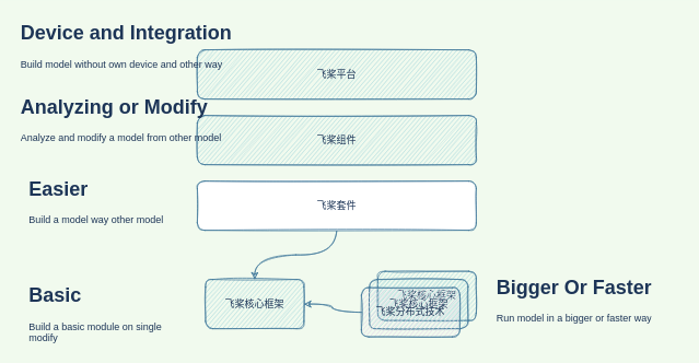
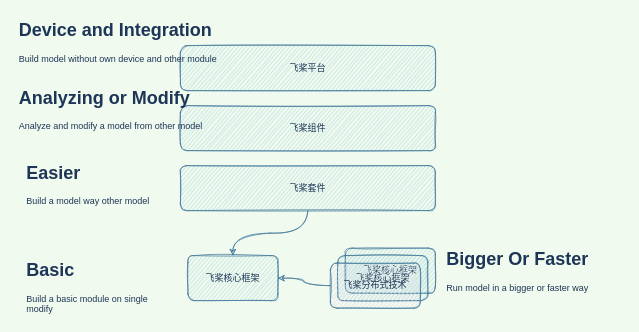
  <mxCell id="0" />
  <mxCell id="1" parent="0" />
  <mxCell id="2" value="飞桨核心框架" style="rounded=1;whiteSpace=wrap;html=1;fillColor=#A8DADC;strokeColor=#457B9D;fontColor=#1D3557;sketch=1;" vertex="1" parent="1"><mxGeometry x="250" y="340" width="120" height="60" as="geometry" /></mxCell>
  <mxCell id="3" value="&lt;h1&gt;Basic&lt;/h1&gt;&lt;p&gt;Build a basic module on single modify&lt;/p&gt;" style="text;html=1;strokeColor=none;fillColor=none;spacing=5;spacingTop=-20;whiteSpace=wrap;overflow=hidden;rounded=1;fontColor=#1D3557;sketch=1;" vertex="1" parent="1"><mxGeometry x="30" y="340" width="190" height="80" as="geometry" /></mxCell>
- <mxCell id="4" value="&lt;h1&gt;Bigger Or Faster&lt;/h1&gt;&lt;p&gt;Run model in a bigger or faster way&lt;/p&gt;" style="text;html=1;strokeColor=none;fillColor=none;spacing=5;spacingTop=-20;whiteSpace=wrap;overflow=hidden;rounded=1;fontColor=#1D3557;sketch=1;" vertex="1" parent="1"><mxGeometry x="600" y="330" width="230" height="80" as="geometry" /></mxCell>
+ <mxCell id="4" value="&lt;h1&gt;Bigger Or Faster&lt;/h1&gt;&lt;p&gt;Run model in a bigger or faster way&lt;/p&gt;" style="text;html=1;strokeColor=none;fillColor=none;spacing=5;spacingTop=-20;whiteSpace=wrap;overflow=hidden;rounded=1;fontColor=#1D3557;sketch=1;" vertex="1" parent="1"><mxGeometry x="590" y="325" width="230" height="80" as="geometry" /></mxCell>
  <mxCell id="5" value="" style="group;fontColor=#1D3557;sketch=1;rounded=1;" vertex="1" connectable="0" parent="1"><mxGeometry x="440" y="330" width="140" height="80" as="geometry" /></mxCell>
  <mxCell id="6" value="飞桨核心框架" style="rounded=1;whiteSpace=wrap;html=1;fillColor=#A8DADC;strokeColor=#457B9D;fontColor=#1D3557;sketch=1;" vertex="1" parent="5"><mxGeometry x="20" width="120" height="60" as="geometry" /></mxCell>
  <mxCell id="7" value="飞桨核心框架" style="rounded=1;whiteSpace=wrap;html=1;fillColor=#A8DADC;strokeColor=#457B9D;fontColor=#1D3557;sketch=1;" vertex="1" parent="5"><mxGeometry x="10" y="10" width="120" height="60" as="geometry" /></mxCell>
  <mxCell id="8" value="飞桨分布式技术" style="rounded=1;whiteSpace=wrap;html=1;fillColor=#e1d5e7;strokeColor=#457B9D;fontColor=#1D3557;sketch=1;" vertex="1" parent="5"><mxGeometry y="20" width="120" height="60" as="geometry" /></mxCell>
  <mxCell id="9" style="edgeStyle=orthogonalEdgeStyle;rounded=1;orthogonalLoop=1;jettySize=auto;html=1;exitX=0.5;exitY=1;exitDx=0;exitDy=0;entryX=0.5;entryY=0;entryDx=0;entryDy=0;labelBackgroundColor=#F1FAEE;strokeColor=#457B9D;fontColor=#1D3557;sketch=1;curved=1;" edge="1" parent="1" source="10" target="2"><mxGeometry relative="1" as="geometry" /></mxCell>
- <mxCell id="10" value="飞桨套件" style="rounded=1;whiteSpace=wrap;html=1;fillColor=#ffffff;strokeColor=#457B9D;fontColor=#1D3557;sketch=1;" vertex="1" parent="1"><mxGeometry x="240" y="220" width="340" height="60" as="geometry" /></mxCell>
+ <mxCell id="10" value="飞桨套件" style="rounded=1;whiteSpace=wrap;html=1;fillColor=#A8DADC;strokeColor=#457B9D;fontColor=#1D3557;sketch=1;" vertex="1" parent="1"><mxGeometry x="240" y="220" width="340" height="60" as="geometry" /></mxCell>
  <mxCell id="11" value="&lt;h1&gt;Easier&amp;nbsp;&lt;/h1&gt;&lt;p&gt;Build a model way other model&lt;/p&gt;" style="text;html=1;strokeColor=none;fillColor=none;spacing=5;spacingTop=-20;whiteSpace=wrap;overflow=hidden;rounded=1;fontColor=#1D3557;sketch=1;" vertex="1" parent="1"><mxGeometry x="30" y="210" width="230" height="80" as="geometry" /></mxCell>
  <mxCell id="12" value="飞桨组件" style="rounded=1;whiteSpace=wrap;html=1;fillColor=#A8DADC;strokeColor=#457B9D;fontColor=#1D3557;sketch=1;" vertex="1" parent="1"><mxGeometry x="240" y="140" width="340" height="60" as="geometry" /></mxCell>
  <mxCell id="13" value="&lt;h1&gt;Analyzing or Modify&lt;/h1&gt;&lt;p&gt;Analyze and modify a model from other model&lt;/p&gt;" style="text;html=1;strokeColor=none;fillColor=none;spacing=5;spacingTop=-20;whiteSpace=wrap;overflow=hidden;rounded=1;fontColor=#1D3557;sketch=1;" vertex="1" parent="1"><mxGeometry x="20" y="110" width="260" height="80" as="geometry" /></mxCell>
  <mxCell id="14" value="飞桨平台" style="rounded=1;whiteSpace=wrap;html=1;fillColor=#A8DADC;strokeColor=#457B9D;fontColor=#1D3557;sketch=1;" vertex="1" parent="1"><mxGeometry x="240" y="60" width="340" height="60" as="geometry" /></mxCell>
- <mxCell id="15" value="&lt;h1&gt;Device and Integration&lt;/h1&gt;&lt;p&gt;Build model without own device and other way&lt;/p&gt;" style="text;html=1;strokeColor=none;fillColor=none;spacing=5;spacingTop=-20;whiteSpace=wrap;overflow=hidden;rounded=1;fontColor=#1D3557;sketch=1;" vertex="1" parent="1"><mxGeometry x="20" y="20" width="350" height="80" as="geometry" /></mxCell>
+ <mxCell id="15" value="&lt;h1&gt;Device and Integration&lt;/h1&gt;&lt;p&gt;Build model without own device and other module&lt;/p&gt;" style="text;html=1;strokeColor=none;fillColor=none;spacing=5;spacingTop=-20;whiteSpace=wrap;overflow=hidden;rounded=1;fontColor=#1D3557;sketch=1;" vertex="1" parent="1"><mxGeometry x="20" y="20" width="350" height="80" as="geometry" /></mxCell>
  <mxCell id="16" style="edgeStyle=orthogonalEdgeStyle;rounded=1;orthogonalLoop=1;jettySize=auto;html=1;exitX=0;exitY=0.5;exitDx=0;exitDy=0;entryX=1;entryY=0.5;entryDx=0;entryDy=0;labelBackgroundColor=#F1FAEE;strokeColor=#457B9D;fontColor=#1D3557;sketch=1;curved=1;" edge="1" parent="1" source="8" target="2"><mxGeometry relative="1" as="geometry" /></mxCell>
